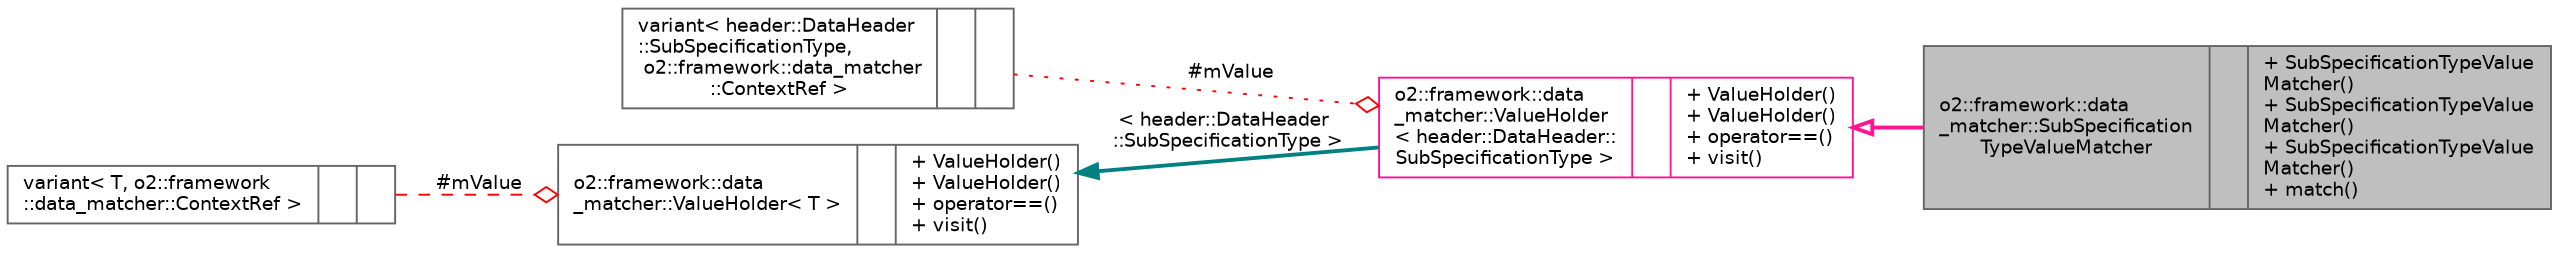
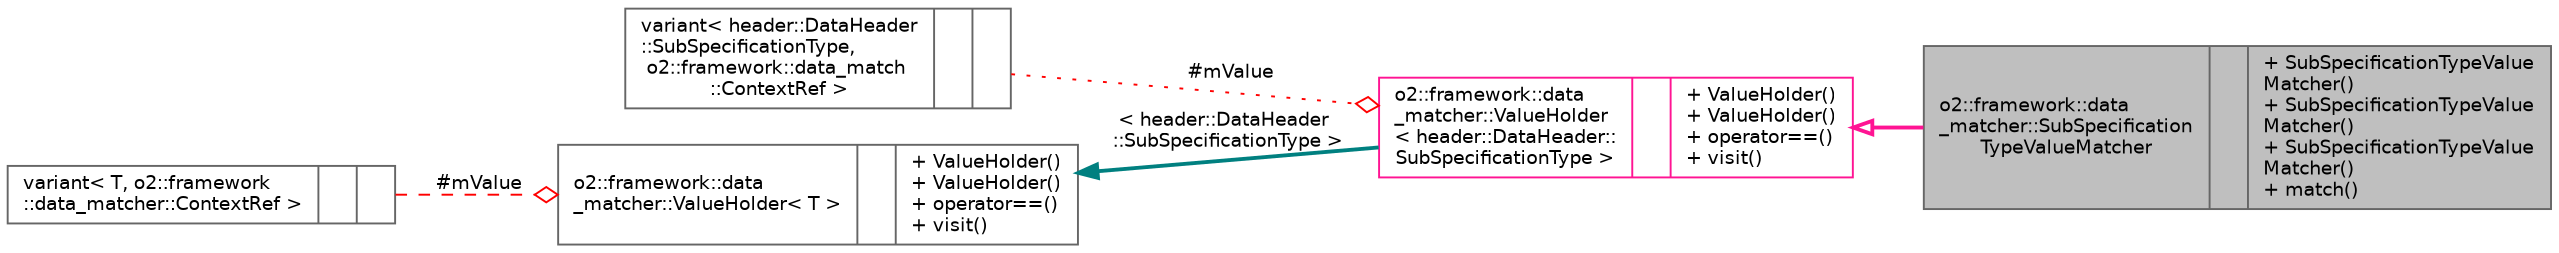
  digraph {
    rankdir=LR
    node [color=gray40 fontname=Helvetica fontsize=10 shape=record]
    edge [color=red fontname=Helvetica fontsize=10 labelfontname=Helvetica labelfontsize=10 style=bold]
    n1 [fillcolor=grey75 fontcolor=black height=0.2 label="{o2::framework::data\l_matcher::SubSpecification\lTypeValueMatcher\n||+ SubSpecificationTypeValue\lMatcher()\l+ SubSpecificationTypeValue\lMatcher()\l+ SubSpecificationTypeValue\lMatcher()\l+ match()\l}" style=filled width=0.4]
    n2 [color=deeppink height=0.2 label="{o2::framework::data\l_matcher::ValueHolder\l\< header::DataHeader::\lSubSpecificationType \>\n||+ ValueHolder()\l+ ValueHolder()\l+ operator==()\l+ visit()\l}" width=0.4]
-   n3 [height=0.2 label="{variant\< header::DataHeader\l::SubSpecificationType,\l o2::framework::data_matcher\l::ContextRef \>\n||}" width=0.4]
+   n3 [height=0.2 label="{variant\< header::DataHeader\l::SubSpecificationType,\l o2::framework::data_match\l::ContextRef \>\n||}" width=0.4]
    n4 [height=0.2 label="{o2::framework::data\l_matcher::ValueHolder\< T \>\n||+ ValueHolder()\l+ ValueHolder()\l+ operator==()\l+ visit()\l}" width=0.4]
    n5 [height=0.2 label="{variant\< T, o2::framework\l::data_matcher::ContextRef \>\n||}" width=0.4]
    n2 -> n1 [arrowtail=onormal color=deeppink dir=back]
    n3 -> n2 [arrowhead=odiamond label=" #mValue" style=dotted]
    n4 -> n2 [color=teal dir=back label=" \< header::DataHeader\l::SubSpecificationType \>"]
    n5 -> n4 [arrowhead=odiamond label=" #mValue" style=dashed]
  }
